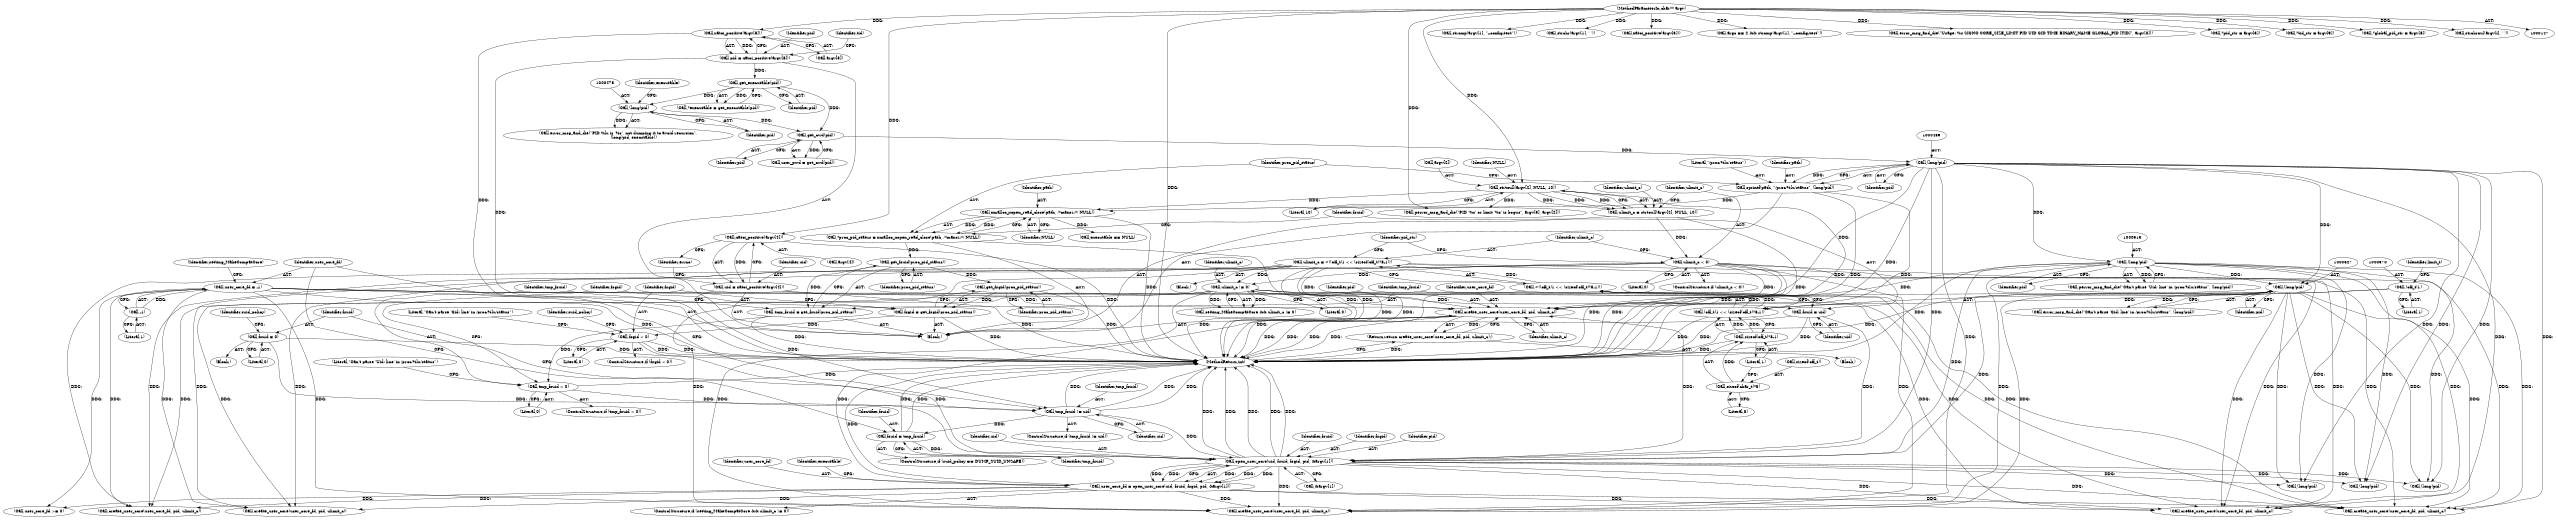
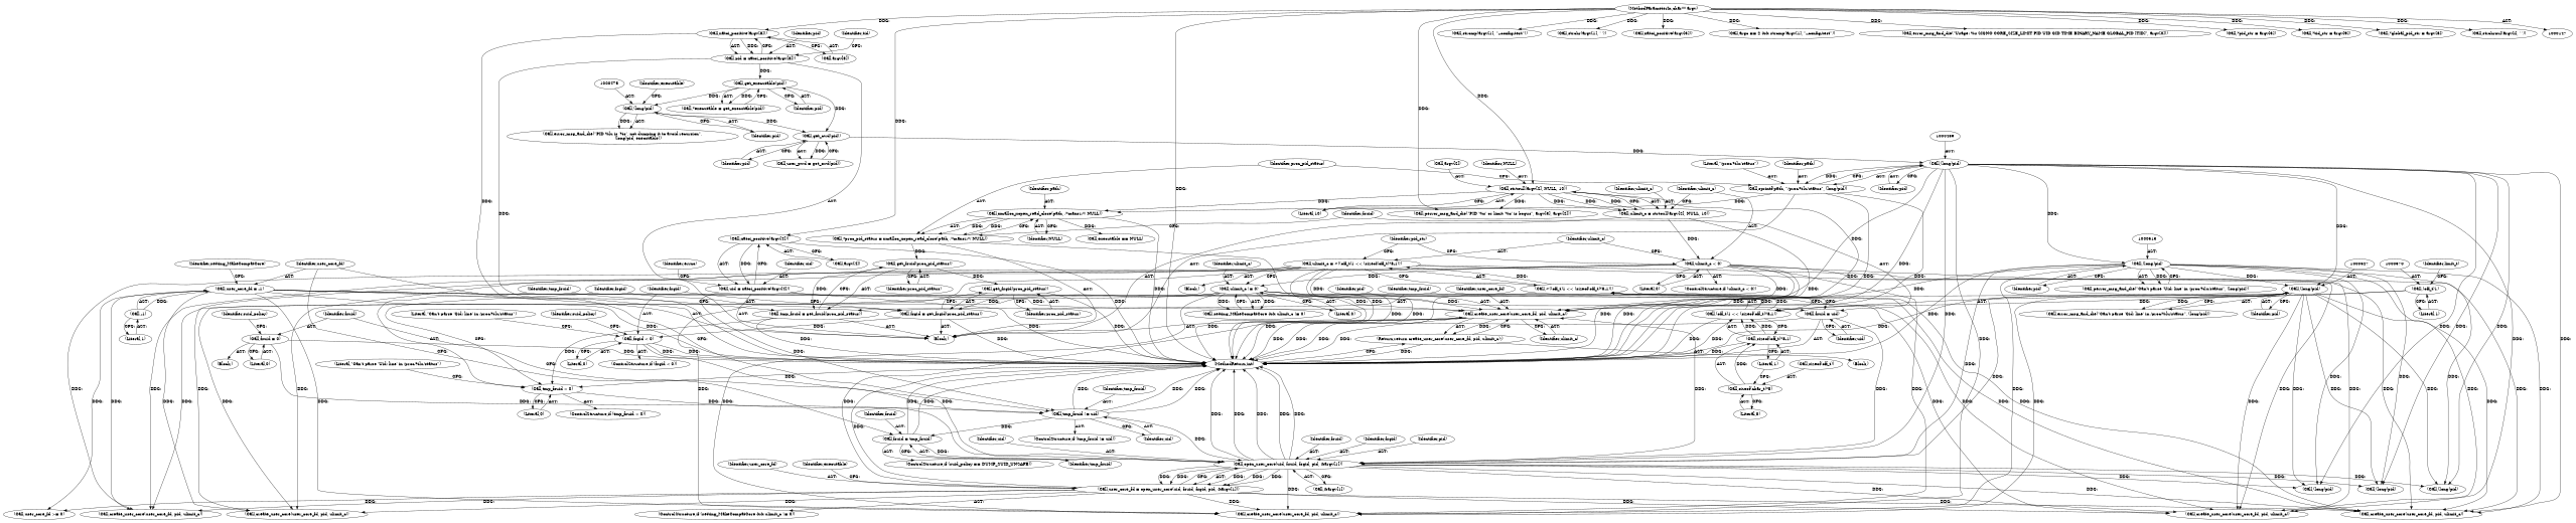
  digraph {
    n1 [label="(Call,create_user_core(user_core_fd, pid, ulimit_c))"]
    n2 [label="(Return,return create_user_core(user_core_fd, pid, ulimit_c);)"]
    n3 [label="(MethodReturn,int)"]
    n4 [label="(Identifier,ulimit_c)"]
    n5 [label="(Block,)"]
    n6 [label="(Call,user_core_fd = open_user_core(uid, fsuid, fsgid, pid, &argv[1]))"]
    n7 [label="(Call,open_user_core(uid, fsuid, fsgid, pid, &argv[1]))"]
    n8 [label="(Call,create_user_core(user_core_fd, pid, ulimit_c))"]
    n9 [label="(Call,create_user_core(user_core_fd, pid, ulimit_c))"]
    n10 [label="(Call,create_user_core(user_core_fd, pid, ulimit_c))"]
    n11 [label="(ControlStructure,if (setting_MakeCompatCore && ulimit_c != 0))"]
    n12 [label="(Call,create_user_core(user_core_fd, pid, ulimit_c))"]
    n13 [label="(Call,user_core_fd >= 0)"]
    n14 [label="(Call,create_user_core(user_core_fd, pid, ulimit_c))"]
    n15 [label="(Call,(long)pid)"]
    n16 [label="(Call,(long)pid)"]
    n17 [label="(Call,(long)pid)"]
    n18 [label="(Call,&argv[1])"]
    n19 [label="(Call,tmp_fsuid != uid)"]
    n20 [label="(Call,fsuid = tmp_fsuid)"]
    n21 [label="(ControlStructure,if (tmp_fsuid != uid))"]
    n22 [label="(Identifier,uid)"]
    n23 [label="(Identifier,tmp_fsuid)"]
    n24 [label="(ControlStructure,if (suid_policy == DUMP_SUID_UNSAFE))"]
    n25 [label="(Call,tmp_fsuid < 0)"]
    n26 [label="(ControlStructure,if (tmp_fsuid < 0))"]
    n27 [label="(Literal,0)"]
    n28 [label="(Call,tmp_fsuid = get_fsuid(proc_pid_status))"]
    n29 [label="(Call,get_fsuid(proc_pid_status))"]
    n30 [label="(Block,)"]
    n31 [label="(Call,get_fsgid(proc_pid_status))"]
    n32 [label="(Identifier,proc_pid_status)"]
    n33 [label="(Call,fsgid = get_fsgid(proc_pid_status))"]
    n34 [label="(Identifier,proc_pid_status)"]
    n35 [label="(Call,*proc_pid_status = xmalloc_xopen_read_close(path, /*maxsz:*/ NULL))"]
    n36 [label="(Call,xmalloc_xopen_read_close(path, /*maxsz:*/ NULL))"]
    n37 [label="(Identifier,NULL)"]
    n38 [label="(Call,executable == NULL)"]
    n39 [label="(Call,sprintf(path, \"/proc/%lu/status\", (long)pid))"]
    n40 [label="(Call,(long)pid)"]
    n41 [label="(Call,(long)pid)"]
    n42 [label="(Call,(long)pid)"]
    n43 [label="(Identifier,pid)"]
    n44 [label="(Identifier,pid)"]
    n45 [label="(Call,perror_msg_and_die(\"Can't parse 'Uid: line' in /proc/%lu/status\", (long)pid))"]
    n46 [label="(Call,error_msg_and_die(\"Can't parse 'Gid: line' in /proc/%lu/status\", (long)pid))"]
    n47 [label="(Identifier,pid)"]
    n48 [label="(Call,get_cwd(pid))"]
    n49 [label="(Identifier,pid)"]
    n50 [label="(Call,user_pwd = get_cwd(pid))"]
    n51 [label="(Call,(long)pid)"]
    n52 [label="(Call,error_msg_and_die(\"PID %lu is '%s', not dumping it to avoid recursion\",\n                        (long)pid, executable))"]
    n53 [label="(Identifier,pid)"]
    n54 [label="(Call,get_executable(pid))"]
    n55 [label="(Identifier,pid)"]
    n56 [label="(Call,*executable = get_executable(pid))"]
    n57 [label="(Call,pid = xatoi_positive(argv[8]))"]
    n58 [label="(Call,xatoi_positive(argv[8]))"]
    n59 [label="(Call,argv[8])"]
    n60 [label="(MethodParameterIn,char** argv)"]
    n61 [label="(Call,strtoull(argv[2], NULL, 10))"]
    n62 [label="(Call,xatoi_positive(argv[4]))"]
    n63 [label="(Call,strcmp(argv[1], \"--config-test\"))"]
    n64 [label="(Call,strchr(argv[1], ' '))"]
    n65 [label="(Call,xatoi_positive(argv[3]))"]
    n66 [label="(Call,argc == 2 && strcmp(argv[1], \"--config-test\"))"]
    n67 [label="(Call,error_msg_and_die(\"Usage: %s SIGNO CORE_SIZE_LIMIT PID UID GID TIME BINARY_NAME GLOBAL_PID [TID]\", argv[0]))"]
    n68 [label="(Call,*pid_str = argv[3])"]
    n69 [label="(Call,*tid_str = argv[9])"]
    n70 [label="(Call,*global_pid_str = argv[8])"]
    n71 [label="(Call,strchrnul(argv[i], ' '))"]
    n72 [label="(Call,perror_msg_and_die(\"PID '%s' or limit '%s' is bogus\", argv[3], argv[2]))"]
    1000147
    n74 [label="(Call,ulimit_c = strtoull(argv[2], NULL, 10))"]
    n75 [label="(Literal,10)"]
    n76 [label="(Call,uid = xatoi_positive(argv[4]))"]
    n77 [label="(Call,argv[4])"]
    n78 [label="(Call,ulimit_c < 0)"]
    n79 [label="(Call,fsuid = uid)"]
    n80 [label="(Identifier,uid)"]
    n81 [label="(Call,fsuid = 0)"]
    n82 [label="(Block,)"]
    n83 [label="(Literal,0)"]
    n84 [label="(Call,fsgid < 0)"]
    n85 [label="(ControlStructure,if (fsgid < 0))"]
    n86 [label="(Literal,0)"]
    n87 [label="(Call,user_core_fd = -1)"]
    n88 [label="(Call,-1)"]
    n89 [label="(Literal,1)"]
    n90 [label="(Call,ulimit_c != 0)"]
    n91 [label="(Call,setting_MakeCompatCore && ulimit_c != 0)"]
    n92 [label="(Literal,0)"]
    n93 [label="(Call,ulimit_c = ~((off_t)1 << (sizeof(off_t)*8-1)))"]
    n94 [label="(Call,~((off_t)1 << (sizeof(off_t)*8-1)))"]
    n95 [label="(Block,)"]
    n96 [label="(Call,(off_t)1 << (sizeof(off_t)*8-1))"]
    n97 [label="(Call,sizeof(off_t)*8-1)"]
    n98 [label="(Literal,1)"]
    n99 [label="(Call,(off_t)1)"]
    n100 [label="(Literal,1)"]
    n101 [label="(Call,sizeof(char_t)*8)"]
    n102 [label="(Literal,8)"]
    n103 [label="(Literal,0)"]
    n104 [label="(ControlStructure,if (ulimit_c < 0))"]
    n105 [label="(Literal,\"/proc/%lu/status\")"]
    n106 [label="(Identifier,pid)"]
    n107 [label="(Identifier,pid)"]
    n108 [label="(Identifier,NULL)"]
    n109 [label="(Identifier,fsgid)"]
    n110 [label="(Identifier,user_core_fd)"]
    n111 [label="(Identifier,proc_pid_status)"]
    n112 [label="(Call,sizeof(off_t))"]
    n113 [label="(Identifier,executable)"]
    n114 [label="(Identifier,ulimit_c)"]
    n115 [label="(Identifier,user_core_fd)"]
    n116 [label="(Identifier,fsuid)"]
    n117 [label="(Identifier,fsuid)"]
    n118 [label="(Identifier,path)"]
    n119 [label="(Identifier,ulimit_c)"]
    n120 [label="(Identifier,fsgid)"]
    n121 [label="(Identifier,executable)"]
    n122 [label="(Identifier,user_core_fd)"]
    n123 [label="(Identifier,pid_str)"]
    n124 [label="(Identifier,tmp_fsuid)"]
    n125 [label="(Literal,\"Can't parse 'Gid: line' in /proc/%lu/status\")"]
    n126 [label="(Identifier,fsuid)"]
    n127 [label="(Identifier,fsgid)"]
    n128 [label="(Call,argv[2])"]
    n129 [label="(Identifier,uid)"]
    n130 [label="(Identifier,tmp_fsuid)"]
    n131 [label="(Identifier,suid_policy)"]
    n132 [label="(Identifier,pid)"]
    n133 [label="(Identifier,tid)"]
    n134 [label="(Identifier,ulimit_c)"]
    n135 [label="(Identifier,path)"]
    n136 [label="(Identifier,setting_MakeCompatCore)"]
    n137 [label="(Identifier,suid_policy)"]
    n138 [label="(Identifier,fsuid)"]
    n139 [label="(Identifier,errno)"]
    n140 [label="(Literal,\"Can't parse 'Uid: line' in /proc/%lu/status\")"]
    n141 [label="(Identifier,ulimit_c)"]
    n142 [label="(Identifier,uid)"]
    n143 [label="(Identifier,limit_t)"]
    n144 [label="(Identifier,tmp_fsuid)"]
    1000489
    1000475
    1000513
    1000527
    1000370
    n1 -> n2 [label="AST: "]
    n1 -> n2 [label="DDG: "]
    n1 -> n3 [label="DDG: "]
    n1 -> n3 [label="DDG: "]
    n1 -> n3 [label="DDG: "]
    n1 -> n3 [label="DDG: "]
    n1 -> n4 [label="CFG: "]
    n2 -> n1 [label="CFG: "]
    n2 -> n3 [label="DDG: "]
    n2 -> n5 [label="AST: "]
    n3 -> n2 [label="CFG: "]
    n4 -> n1 [label="AST: "]
    n6 -> n1 [label="DDG: "]
    n6 -> n3 [label="DDG: "]
    n6 -> n7 [label="CFG: "]
    n6 -> n8 [label="DDG: "]
    n6 -> n9 [label="DDG: "]
    n6 -> n10 [label="DDG: "]
    n6 -> n11 [label="AST: "]
    n6 -> n12 [label="DDG: "]
    n6 -> n13 [label="DDG: "]
    n6 -> n14 [label="DDG: "]
    n7 -> n1 [label="DDG: "]
    n7 -> n3 [label="DDG: "]
    n7 -> n3 [label="DDG: "]
    n7 -> n3 [label="DDG: "]
    n7 -> n3 [label="DDG: "]
    n7 -> n3 [label="DDG: "]
    n7 -> n6 [label="AST: "]
    n7 -> n6 [label="DDG: "]
    n7 -> n6 [label="DDG: "]
    n7 -> n6 [label="DDG: "]
    n7 -> n6 [label="DDG: "]
    n7 -> n6 [label="DDG: "]
    n7 -> n8 [label="DDG: "]
    n7 -> n10 [label="DDG: "]
    n7 -> n12 [label="DDG: "]
    n7 -> n15 [label="DDG: "]
    n7 -> n16 [label="DDG: "]
    n7 -> n17 [label="DDG: "]
    n7 -> n18 [label="CFG: "]
    n18 -> n7 [label="AST: "]
    n19 -> n3 [label="DDG: "]
    n19 -> n3 [label="DDG: "]
    n19 -> n3 [label="DDG: "]
    n19 -> n7 [label="DDG: "]
    n19 -> n20 [label="DDG: "]
    n19 -> n21 [label="AST: "]
    n19 -> n22 [label="CFG: "]
    n20 -> n3 [label="DDG: "]
    n20 -> n3 [label="DDG: "]
    n20 -> n7 [label="DDG: "]
    n20 -> n23 [label="CFG: "]
    n20 -> n24 [label="AST: "]
    n22 -> n19 [label="AST: "]
    n23 -> n20 [label="AST: "]
-   n25 -> n3 [label="DDG: "]
+   n3 -> n25 [label="DDG: "]
    n25 -> n19 [label="DDG: "]
    n25 -> n26 [label="AST: "]
    n25 -> n27 [label="CFG: "]
    n27 -> n25 [label="AST: "]
    n28 -> n3 [label="DDG: "]
    n28 -> n25 [label="DDG: "]
    n28 -> n29 [label="CFG: "]
    n28 -> n30 [label="AST: "]
    n29 -> n28 [label="AST: "]
    n29 -> n28 [label="DDG: "]
    n29 -> n31 [label="DDG: "]
    n29 -> n32 [label="CFG: "]
    n31 -> n3 [label="DDG: "]
    n31 -> n33 [label="AST: "]
    n31 -> n33 [label="DDG: "]
    n31 -> n34 [label="CFG: "]
    n32 -> n29 [label="AST: "]
    n33 -> n3 [label="DDG: "]
    n33 -> n30 [label="AST: "]
    n33 -> n31 [label="CFG: "]
    n33 -> n84 [label="DDG: "]
    n34 -> n31 [label="AST: "]
    n35 -> n3 [label="DDG: "]
    n35 -> n29 [label="DDG: "]
    n35 -> n30 [label="AST: "]
    n35 -> n36 [label="CFG: "]
    n36 -> n3 [label="DDG: "]
    n36 -> n35 [label="AST: "]
    n36 -> n35 [label="DDG: "]
    n36 -> n35 [label="DDG: "]
    n36 -> n37 [label="CFG: "]
    n36 -> n38 [label="DDG: "]
    n37 -> n36 [label="AST: "]
    n39 -> n3 [label="DDG: "]
    n39 -> n3 [label="DDG: "]
    n39 -> n30 [label="AST: "]
    n39 -> n36 [label="DDG: "]
    n39 -> n40 [label="CFG: "]
    n40 -> n1 [label="DDG: "]
    n40 -> n3 [label="DDG: "]
    n40 -> n7 [label="DDG: "]
    n40 -> n8 [label="DDG: "]
    n40 -> n10 [label="DDG: "]
    n40 -> n12 [label="DDG: "]
    n40 -> n15 [label="DDG: "]
    n40 -> n16 [label="DDG: "]
    n40 -> n17 [label="DDG: "]
    n40 -> n39 [label="AST: "]
    n40 -> n39 [label="DDG: "]
    n40 -> n41 [label="DDG: "]
    n40 -> n42 [label="DDG: "]
    n40 -> n43 [label="CFG: "]
    n41 -> n1 [label="DDG: "]
    n41 -> n3 [label="DDG: "]
    n41 -> n7 [label="DDG: "]
    n41 -> n8 [label="DDG: "]
    n41 -> n10 [label="DDG: "]
    n41 -> n12 [label="DDG: "]
    n41 -> n15 [label="DDG: "]
    n41 -> n16 [label="DDG: "]
    n41 -> n17 [label="DDG: "]
    n41 -> n42 [label="DDG: "]
    n41 -> n44 [label="CFG: "]
    n41 -> n45 [label="AST: "]
    n41 -> n45 [label="DDG: "]
    n42 -> n1 [label="DDG: "]
    n42 -> n3 [label="DDG: "]
    n42 -> n7 [label="DDG: "]
    n42 -> n8 [label="DDG: "]
    n42 -> n10 [label="DDG: "]
    n42 -> n12 [label="DDG: "]
    n42 -> n15 [label="DDG: "]
    n42 -> n16 [label="DDG: "]
    n42 -> n17 [label="DDG: "]
    n42 -> n46 [label="AST: "]
    n42 -> n46 [label="DDG: "]
    n42 -> n47 [label="CFG: "]
    n43 -> n40 [label="AST: "]
    n44 -> n41 [label="AST: "]
    n45 -> n41 [label="CFG: "]
    n46 -> n42 [label="CFG: "]
    n47 -> n42 [label="AST: "]
    n48 -> n40 [label="DDG: "]
    n48 -> n49 [label="CFG: "]
    n48 -> n50 [label="AST: "]
    n48 -> n50 [label="DDG: "]
    n49 -> n48 [label="AST: "]
    n50 -> n48 [label="CFG: "]
    n51 -> n48 [label="DDG: "]
    n51 -> n52 [label="AST: "]
    n51 -> n52 [label="DDG: "]
    n51 -> n53 [label="CFG: "]
    n53 -> n51 [label="AST: "]
    n54 -> n48 [label="DDG: "]
    n54 -> n51 [label="DDG: "]
    n54 -> n55 [label="CFG: "]
    n54 -> n56 [label="AST: "]
    n54 -> n56 [label="DDG: "]
    n55 -> n54 [label="AST: "]
    n56 -> n54 [label="CFG: "]
    n57 -> n3 [label="DDG: "]
    n57 -> n30 [label="AST: "]
    n57 -> n54 [label="DDG: "]
    n57 -> n58 [label="CFG: "]
    n58 -> n3 [label="DDG: "]
    n58 -> n57 [label="AST: "]
    n58 -> n57 [label="DDG: "]
    n58 -> n59 [label="CFG: "]
    n59 -> n58 [label="AST: "]
    n60 -> n3 [label="DDG: "]
    n60 -> n58 [label="DDG: "]
    n60 -> n61 [label="DDG: "]
    n60 -> n62 [label="DDG: "]
    n60 -> n63 [label="DDG: "]
    n60 -> n64 [label="DDG: "]
    n60 -> n65 [label="DDG: "]
    n60 -> n66 [label="DDG: "]
    n60 -> n67 [label="DDG: "]
    n60 -> n68 [label="DDG: "]
    n60 -> n69 [label="DDG: "]
    n60 -> n70 [label="DDG: "]
    n60 -> n71 [label="DDG: "]
    n60 -> n72 [label="DDG: "]
    n60 -> 1000147 [label="AST: "]
    n61 -> n3 [label="DDG: "]
    n61 -> n36 [label="DDG: "]
    n61 -> n72 [label="DDG: "]
    n61 -> n74 [label="AST: "]
    n61 -> n74 [label="DDG: "]
    n61 -> n74 [label="DDG: "]
    n61 -> n74 [label="DDG: "]
    n61 -> n75 [label="CFG: "]
    n62 -> n3 [label="DDG: "]
    n62 -> n76 [label="AST: "]
    n62 -> n76 [label="DDG: "]
-   n62 -> n139 [label="CFG: "]
+   n62 -> n77 [label="CFG: "]
    n74 -> n3 [label="DDG: "]
    n74 -> n30 [label="AST: "]
    n74 -> n61 [label="CFG: "]
    n74 -> n78 [label="DDG: "]
    n75 -> n61 [label="AST: "]
    n76 -> n3 [label="DDG: "]
    n76 -> n19 [label="DDG: "]
    n76 -> n30 [label="AST: "]
    n76 -> n62 [label="CFG: "]
    n76 -> n79 [label="DDG: "]
    n77 -> n62 [label="AST: "]
    n78 -> n1 [label="DDG: "]
    n78 -> n3 [label="DDG: "]
    n78 -> n3 [label="DDG: "]
    n78 -> n8 [label="DDG: "]
    n78 -> n9 [label="DDG: "]
    n78 -> n10 [label="DDG: "]
    n78 -> n12 [label="DDG: "]
    n78 -> n14 [label="DDG: "]
    n78 -> n90 [label="DDG: "]
    n78 -> n103 [label="CFG: "]
    n78 -> n104 [label="AST: "]
-   n79 -> n3 [label="DDG: "]
+   n79 -> n3 [label="AST: "]
    n79 -> n7 [label="DDG: "]
    n79 -> n30 [label="AST: "]
    n79 -> n80 [label="CFG: "]
    n80 -> n79 [label="AST: "]
    n81 -> n3 [label="DDG: "]
    n81 -> n7 [label="DDG: "]
    n81 -> n82 [label="AST: "]
    n81 -> n83 [label="CFG: "]
    n83 -> n81 [label="AST: "]
    n84 -> n3 [label="DDG: "]
    n84 -> n3 [label="DDG: "]
    n84 -> n7 [label="DDG: "]
    n84 -> n85 [label="AST: "]
    n84 -> n86 [label="CFG: "]
    n86 -> n84 [label="AST: "]
    n87 -> n1 [label="DDG: "]
    n87 -> n3 [label="DDG: "]
    n87 -> n8 [label="DDG: "]
    n87 -> n9 [label="DDG: "]
    n87 -> n10 [label="DDG: "]
    n87 -> n12 [label="DDG: "]
    n87 -> n13 [label="DDG: "]
    n87 -> n14 [label="DDG: "]
    n87 -> n30 [label="AST: "]
-   n87 -> n88 [label="CFG: "]
    n88 -> n87 [label="AST: "]
    n88 -> n87 [label="DDG: "]
    n88 -> n89 [label="CFG: "]
    n89 -> n88 [label="AST: "]
    n90 -> n1 [label="DDG: "]
    n90 -> n3 [label="DDG: "]
    n90 -> n8 [label="DDG: "]
    n90 -> n9 [label="DDG: "]
    n90 -> n10 [label="DDG: "]
    n90 -> n12 [label="DDG: "]
    n90 -> n14 [label="DDG: "]
    n90 -> n91 [label="AST: "]
    n90 -> n91 [label="DDG: "]
    n90 -> n91 [label="DDG: "]
    n90 -> n92 [label="CFG: "]
    n91 -> n90 [label="CFG: "]
    n92 -> n90 [label="AST: "]
    n93 -> n1 [label="DDG: "]
    n93 -> n3 [label="DDG: "]
    n93 -> n3 [label="DDG: "]
    n93 -> n8 [label="DDG: "]
    n93 -> n9 [label="DDG: "]
    n93 -> n10 [label="DDG: "]
    n93 -> n12 [label="DDG: "]
    n93 -> n14 [label="DDG: "]
-   n93 -> n90 [label="DDG: "]
+   n93 -> n90 [label="CFG: "]
    n93 -> n94 [label="CFG: "]
    n93 -> n95 [label="AST: "]
    n94 -> n3 [label="DDG: "]
    n94 -> n93 [label="AST: "]
    n94 -> n93 [label="DDG: "]
    n94 -> n96 [label="CFG: "]
    n96 -> n3 [label="DDG: "]
    n96 -> n3 [label="DDG: "]
    n96 -> n94 [label="AST: "]
    n96 -> n94 [label="DDG: "]
    n96 -> n94 [label="DDG: "]
    n96 -> n97 [label="CFG: "]
    n97 -> n3 [label="DDG: "]
    n97 -> n96 [label="AST: "]
    n97 -> n96 [label="DDG: "]
    n97 -> n96 [label="DDG: "]
    n97 -> n98 [label="CFG: "]
    n98 -> n97 [label="AST: "]
    n98 -> n101 [label="CFG: "]
    n99 -> n96 [label="AST: "]
    n99 -> n96 [label="DDG: "]
    n99 -> n100 [label="CFG: "]
    n100 -> n99 [label="AST: "]
    n101 -> n97 [label="AST: "]
    n101 -> n97 [label="DDG: "]
    n101 -> n102 [label="CFG: "]
    n102 -> n101 [label="AST: "]
    n103 -> n78 [label="AST: "]
    n105 -> n39 [label="AST: "]
    n106 -> n1 [label="AST: "]
    n107 -> n57 [label="AST: "]
    n108 -> n61 [label="AST: "]
    n109 -> n33 [label="CFG: "]
    n109 -> n84 [label="AST: "]
    n110 -> n1 [label="AST: "]
    n111 -> n35 [label="AST: "]
    n111 -> n39 [label="CFG: "]
    n112 -> n101 [label="AST: "]
    n113 -> n51 [label="CFG: "]
    n114 -> n78 [label="CFG: "]
    n114 -> n93 [label="AST: "]
    n115 -> n6 [label="AST: "]
    n116 -> n35 [label="CFG: "]
    n116 -> n79 [label="AST: "]
    n117 -> n7 [label="AST: "]
    n118 -> n39 [label="AST: "]
    n119 -> n74 [label="AST: "]
    n120 -> n7 [label="AST: "]
    n121 -> n6 [label="CFG: "]
    n122 -> n19 [label="CFG: "]
    n122 -> n20 [label="CFG: "]
    n122 -> n87 [label="AST: "]
    n123 -> n78 [label="CFG: "]
    n123 -> n93 [label="CFG: "]
    n124 -> n28 [label="AST: "]
    n124 -> n79 [label="CFG: "]
    n125 -> n84 [label="CFG: "]
    n126 -> n19 [label="CFG: "]
    n126 -> n81 [label="AST: "]
    n127 -> n25 [label="CFG: "]
    n127 -> n33 [label="AST: "]
    n128 -> n61 [label="AST: "]
    n129 -> n76 [label="AST: "]
    n130 -> n19 [label="AST: "]
    n131 -> n81 [label="CFG: "]
    n132 -> n7 [label="AST: "]
    n133 -> n57 [label="CFG: "]
    n134 -> n74 [label="CFG: "]
    n134 -> n78 [label="AST: "]
    n135 -> n36 [label="AST: "]
    n136 -> n87 [label="CFG: "]
    n137 -> n84 [label="CFG: "]
    n138 -> n20 [label="AST: "]
    n139 -> n76 [label="CFG: "]
    n140 -> n25 [label="CFG: "]
    n141 -> n90 [label="AST: "]
    n142 -> n7 [label="AST: "]
    n143 -> n99 [label="CFG: "]
    n144 -> n25 [label="AST: "]
    n144 -> n28 [label="CFG: "]
    1000489 -> n40 [label="AST: "]
    1000475 -> n51 [label="AST: "]
    1000513 -> n41 [label="AST: "]
    1000527 -> n42 [label="AST: "]
    1000370 -> n99 [label="AST: "]
  }
